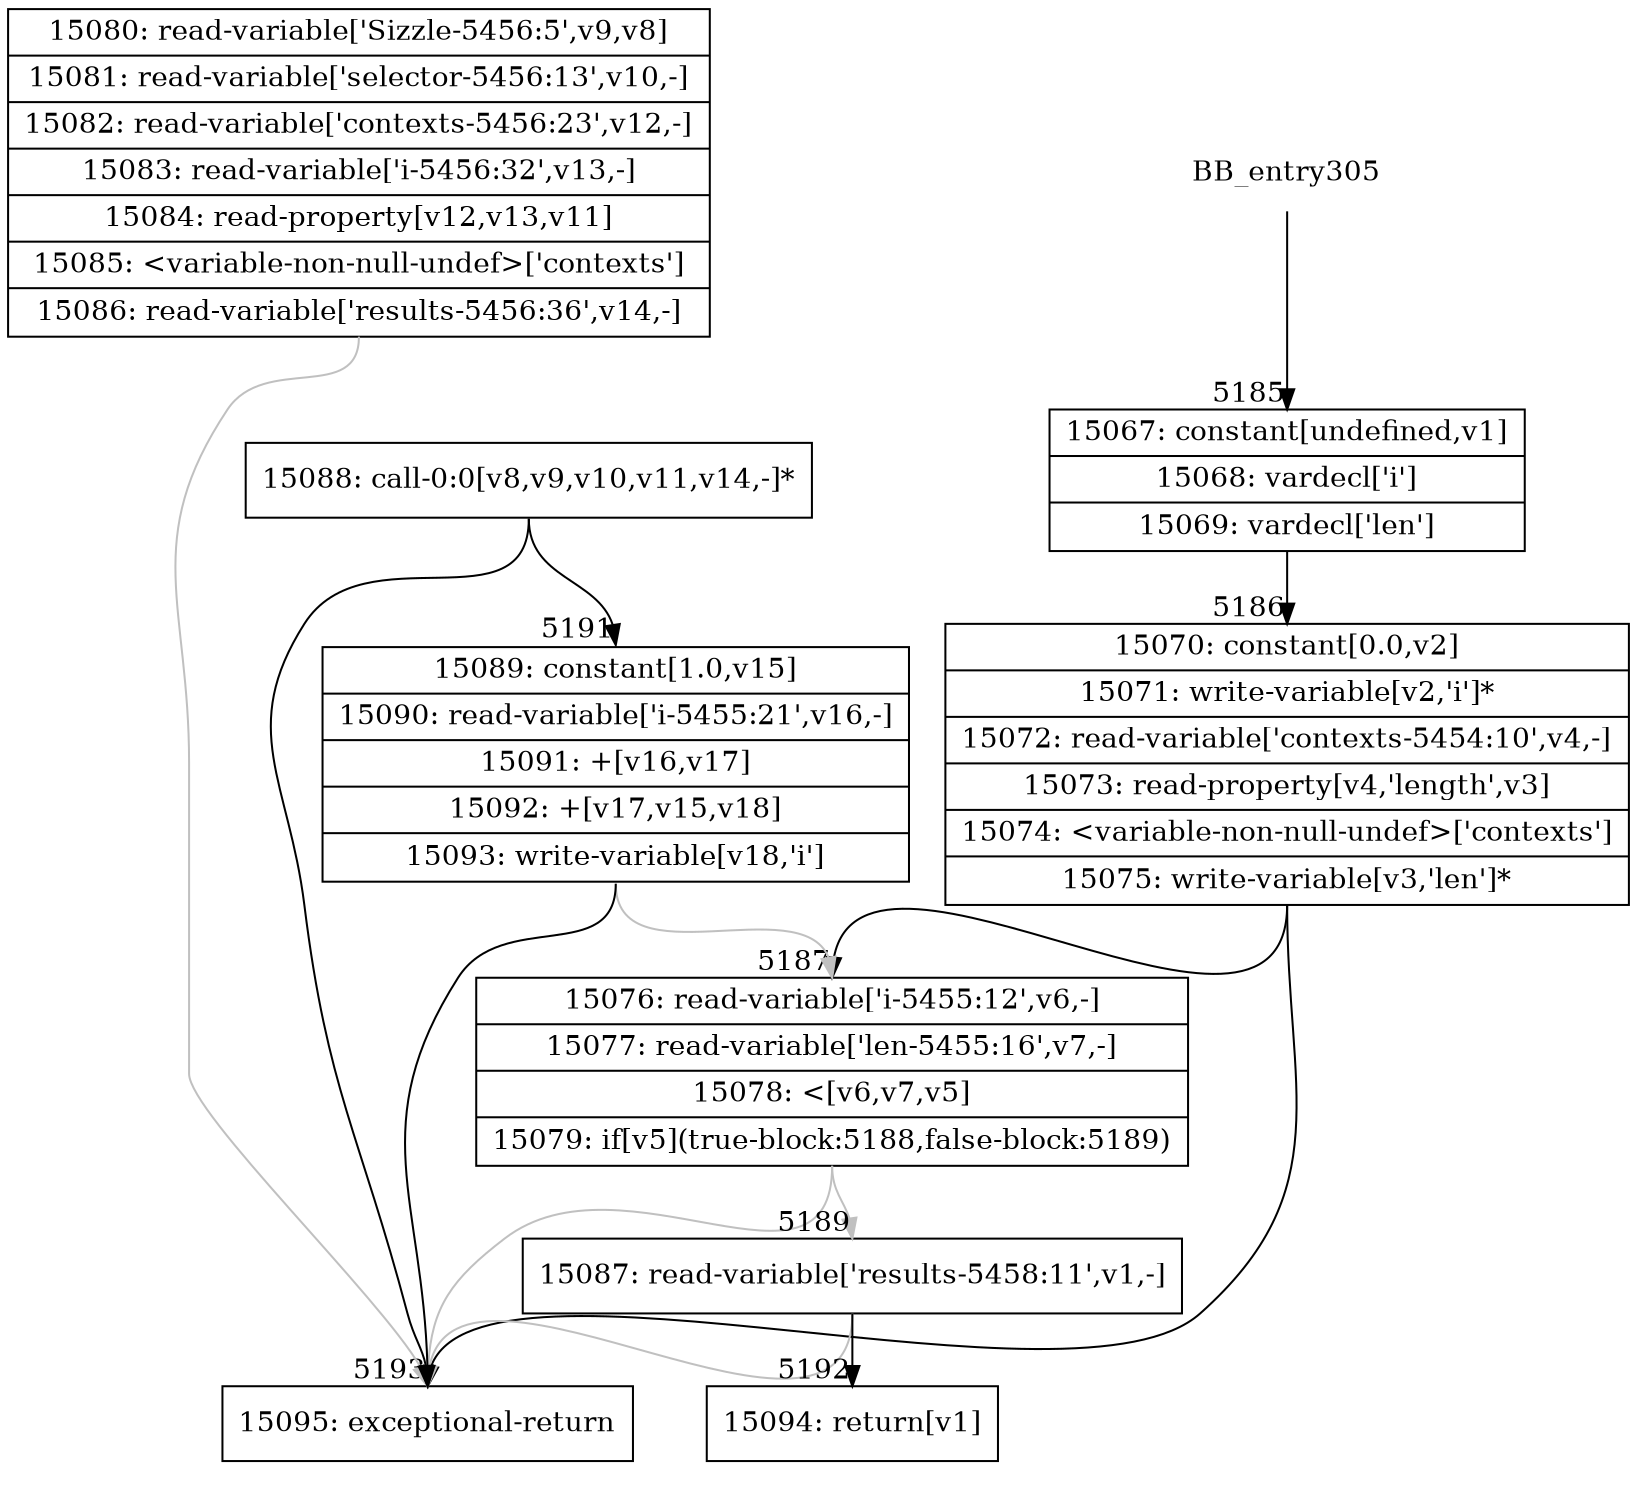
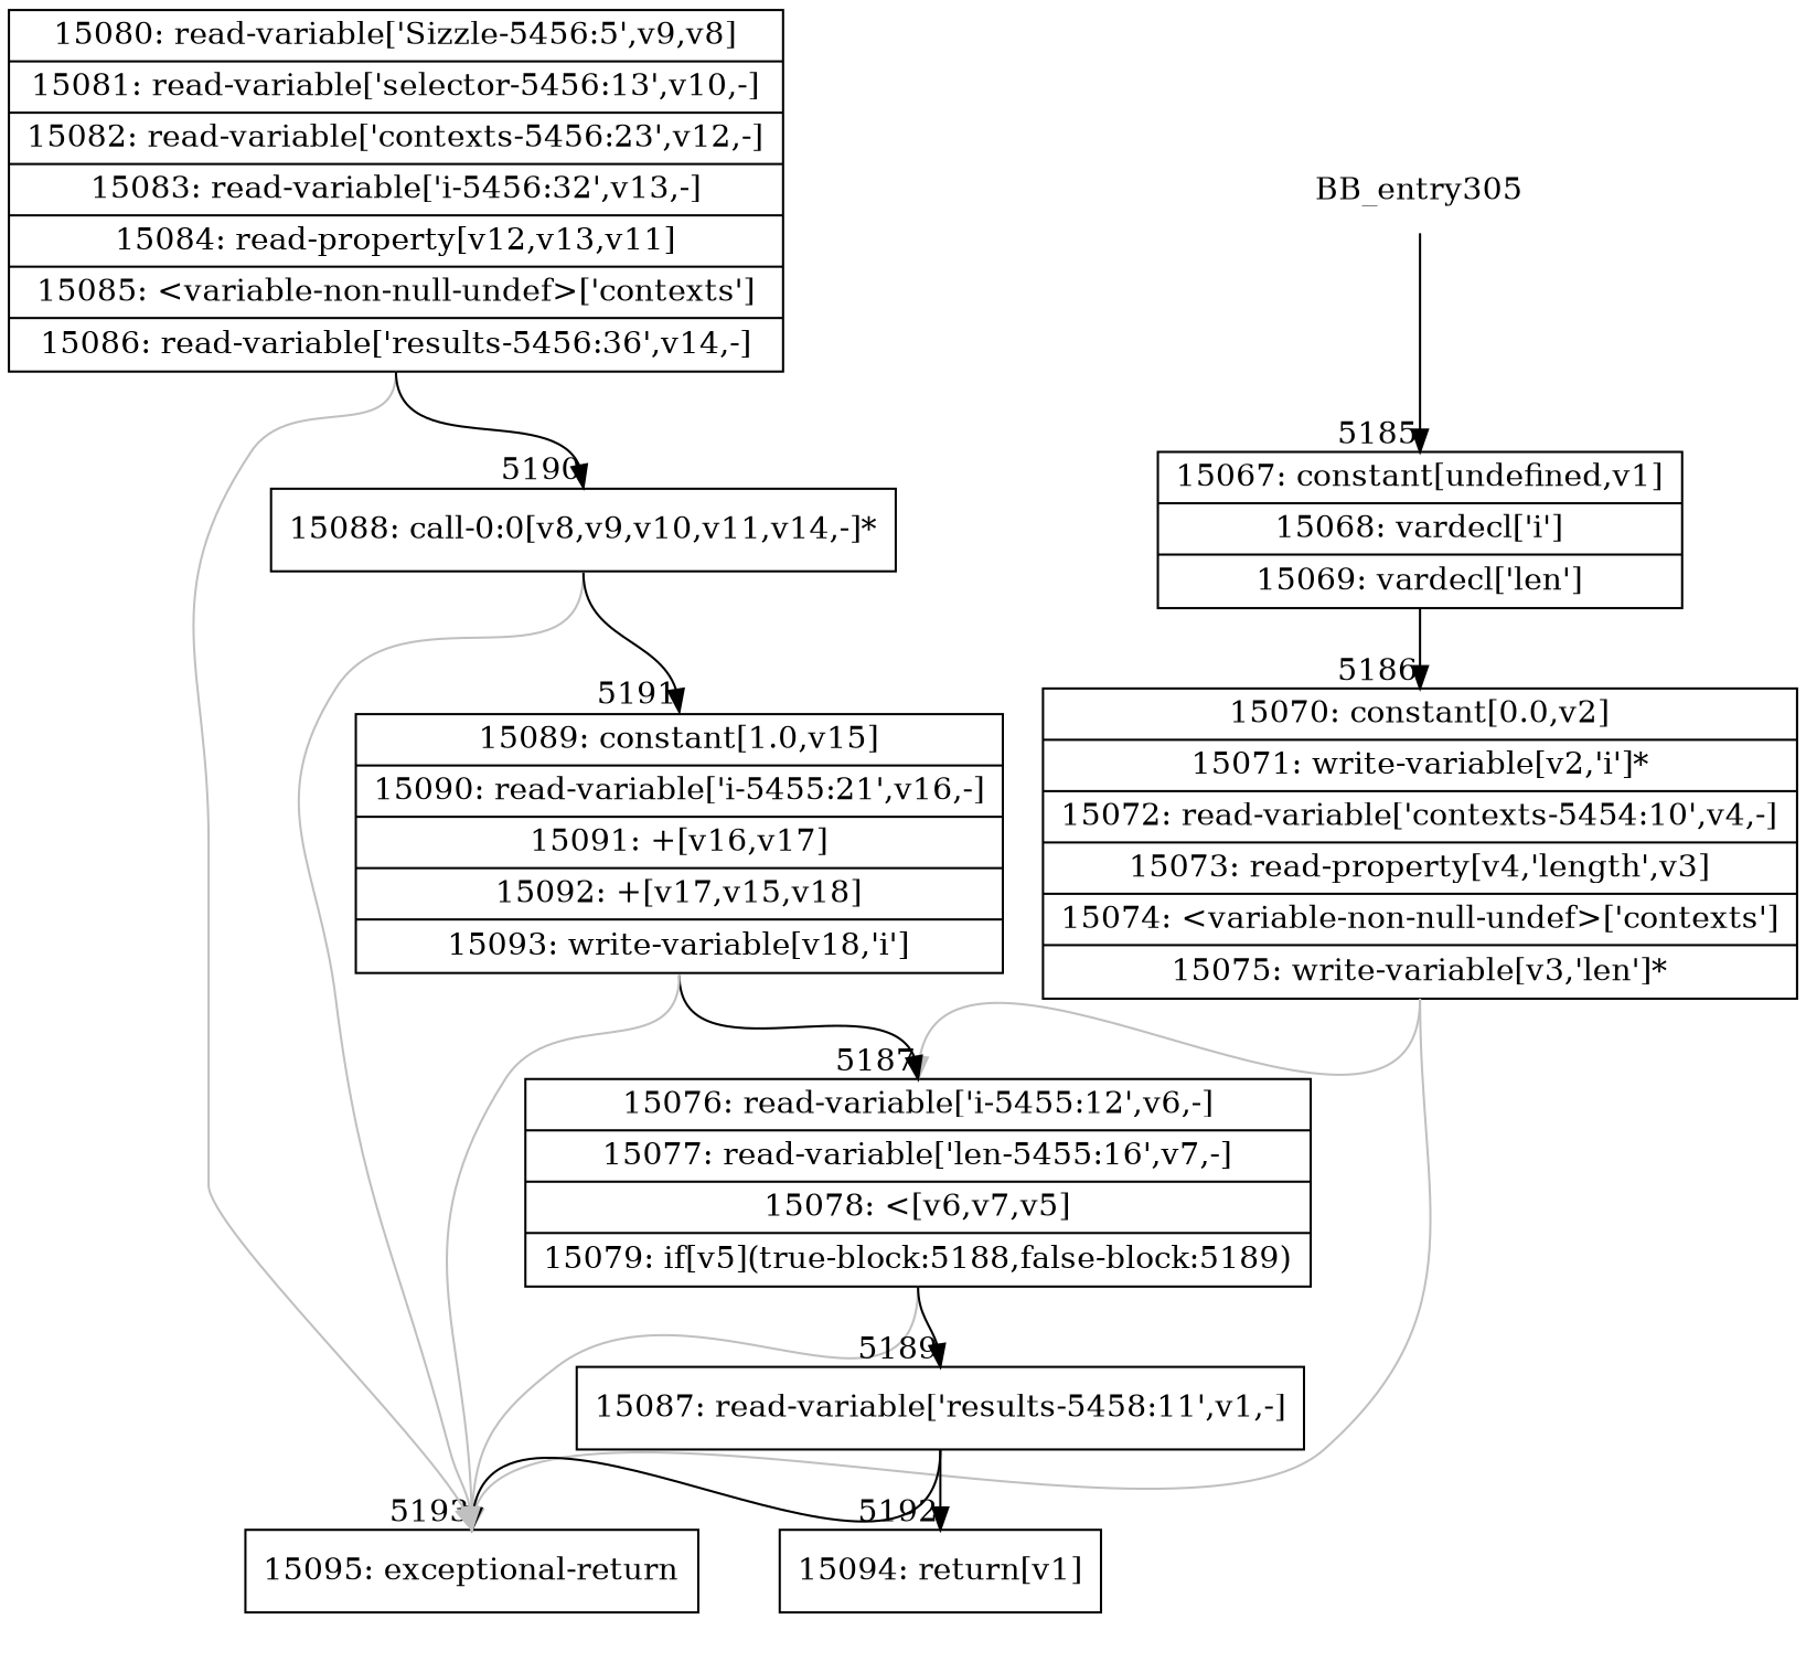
  digraph {
    rankdir=TD
    node [shape=record]
    edge [headport=n tailport=s]
    n1 [label=BB_entry305 shape=none]
    n2 [label="{15067: constant[undefined,v1]|15068: vardecl['i']|15069: vardecl['len']}"]
    n3 [label="{15070: constant[0.0,v2]|15071: write-variable[v2,'i']*|15072: read-variable['contexts-5454:10',v4,-]|15073: read-property[v4,'length',v3]|15074: \<variable-non-null-undef\>['contexts']|15075: write-variable[v3,'len']*}"]
    n4 [label="{15076: read-variable['i-5455:12',v6,-]|15077: read-variable['len-5455:16',v7,-]|15078: \<[v6,v7,v5]|15079: if[v5](true-block:5188,false-block:5189)}"]
    n5 [label="{15095: exceptional-return}"]
    n6 [label="{15087: read-variable['results-5458:11',v1,-]}"]
    n7 [label="{15080: read-variable['Sizzle-5456:5',v9,v8]|15081: read-variable['selector-5456:13',v10,-]|15082: read-variable['contexts-5456:23',v12,-]|15083: read-variable['i-5456:32',v13,-]|15084: read-property[v12,v13,v11]|15085: \<variable-non-null-undef\>['contexts']|15086: read-variable['results-5456:36',v14,-]}"]
    n8 [label="{15088: call-0:0[v8,v9,v10,v11,v14,-]*}"]
    n9 [label="{15094: return[v1]}"]
    n10 [label="{15089: constant[1.0,v15]|15090: read-variable['i-5455:21',v16,-]|15091: +[v16,v17]|15092: +[v17,v15,v18]|15093: write-variable[v18,'i']}"]
    n1 -> n2 [headlabel="    5185"]
    n2 -> n3 [headlabel="      5186"]
-   n3 -> n4 [headlabel="      5187"]
-   n3 -> n5 [color=black headlabel="      5193"]
+   n3 -> n4 [headlabel="      5187" color=gray]
+   n3 -> n5 [color=gray headlabel="      5193"]
    n4 -> n5 [color=gray]
-   n4 -> n6 [headlabel="      5189" color=gray]
-   n6 -> n5 [color=gray]
+   n4 -> n6 [headlabel="      5189"]
+   n6 -> n5 [color=black]
    n6 -> n9 [headlabel="      5192"]
    n7 -> n5 [color=gray]
-   n8 -> n5 [color=black]
+   n7 -> n8 [headlabel="      5190"]
+   n8 -> n5 [color=gray]
    n8 -> n10 [headlabel="      5191"]
-   n10 -> n4 [color=gray]
-   n10 -> n5 [color=black]
+   n10 -> n4
+   n10 -> n5 [color=gray]
  }
